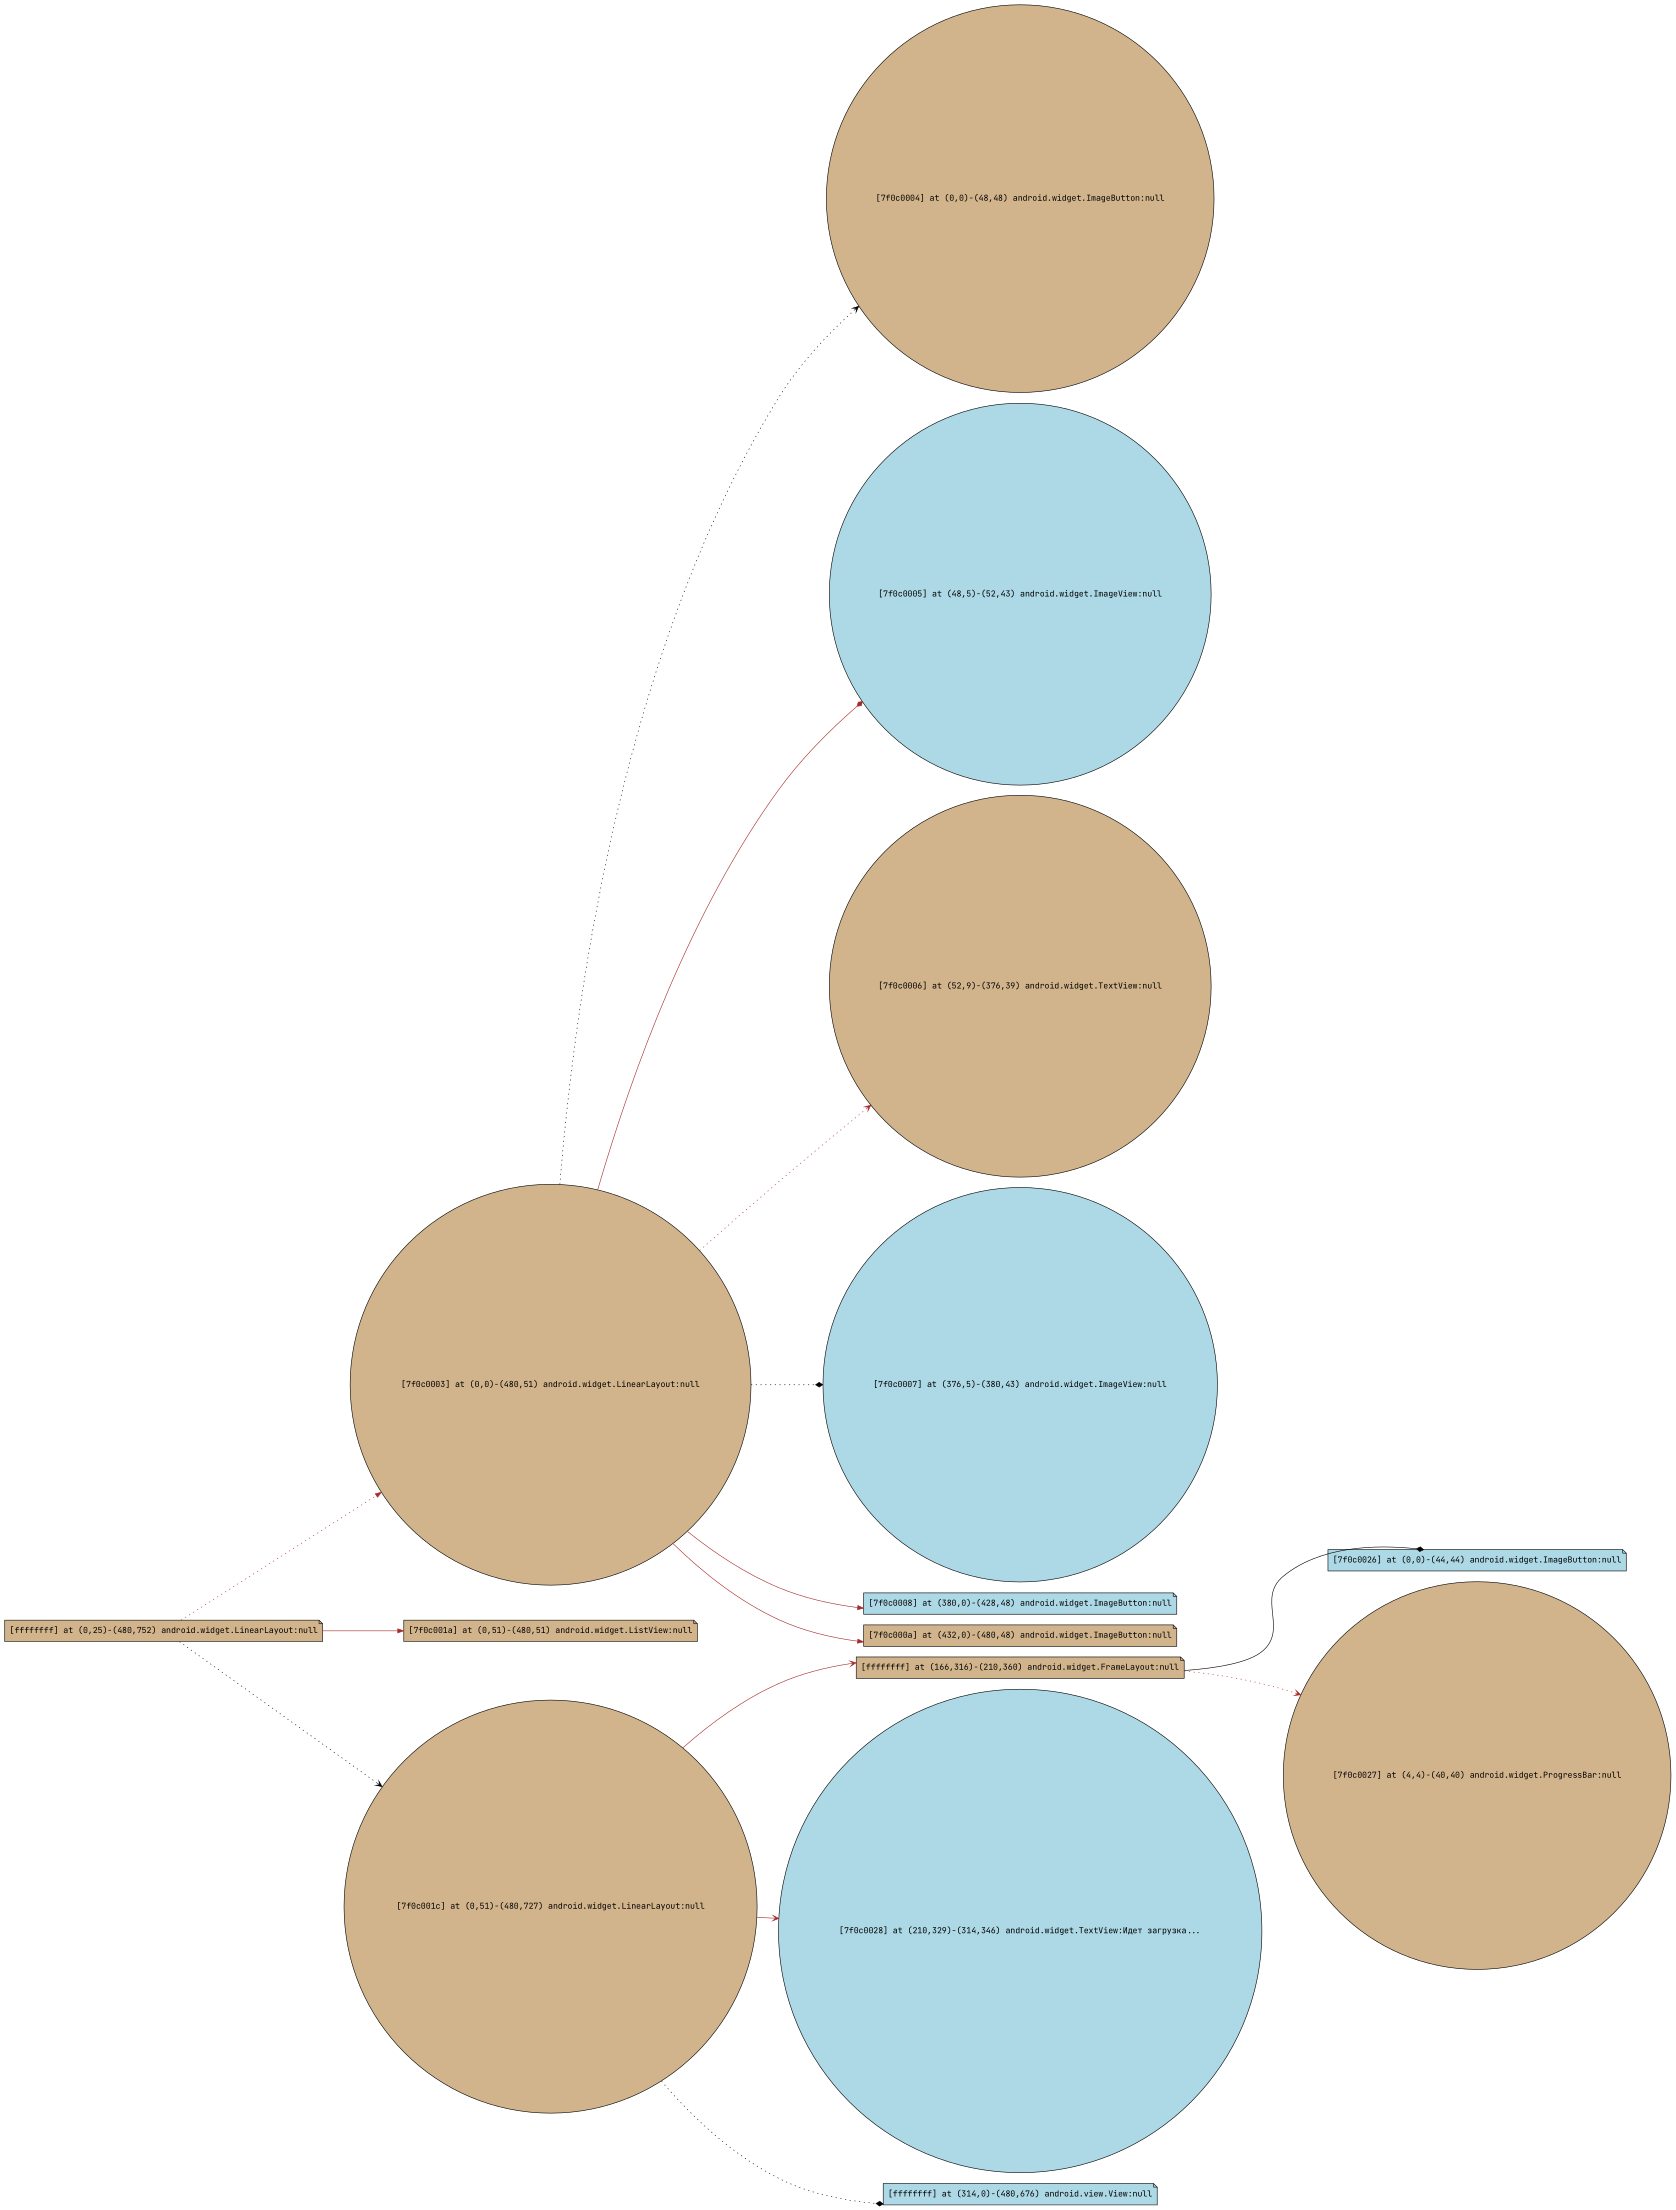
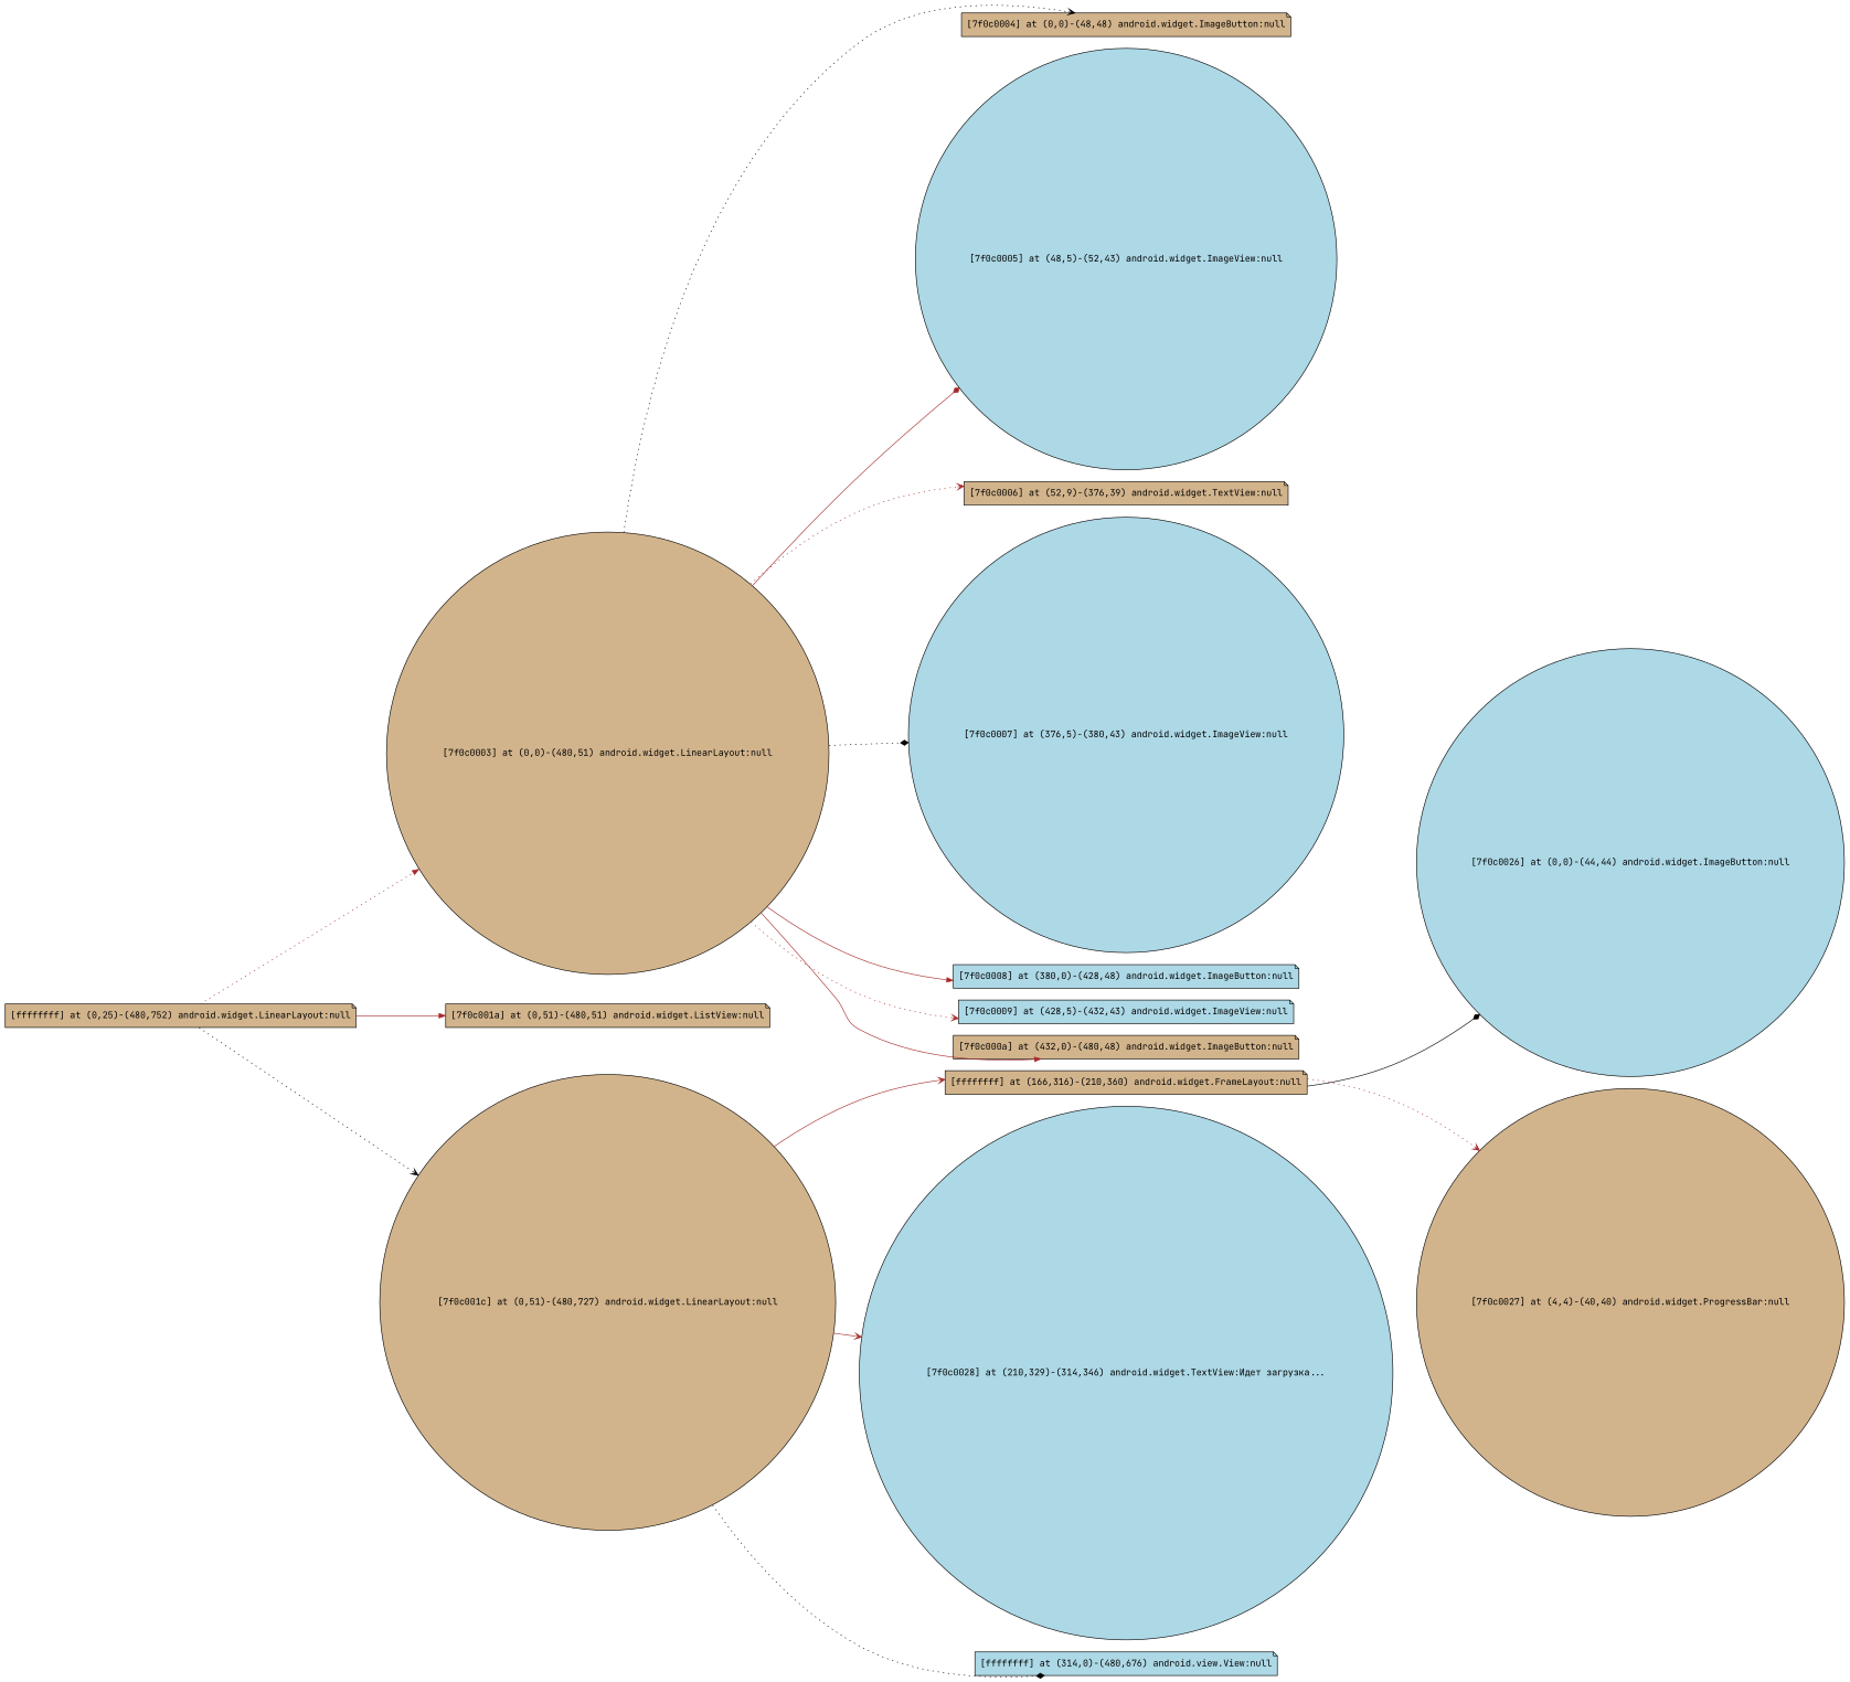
  strict digraph {
    fontname="JetBrains Mono"
    rankdir=LR
    node [fillcolor=tan fontname="JetBrains Mono" shape=note style=filled]
    edge [arrowhead=vee color=brown fontname="JetBrains Mono" style=dotted]
    n1 [label="[ffffffff] at (0,25)-(480,752) android.widget.LinearLayout:null"]
    n2 [label="[7f0c0003] at (0,0)-(480,51) android.widget.LinearLayout:null" shape=circle]
    n3 [label="[7f0c001a] at (0,51)-(480,51) android.widget.ListView:null"]
    n4 [label="[7f0c001c] at (0,51)-(480,727) android.widget.LinearLayout:null" shape=circle]
-   n5 [label="[7f0c0004] at (0,0)-(48,48) android.widget.ImageButton:null" shape=circle]
+   n5 [label="[7f0c0004] at (0,0)-(48,48) android.widget.ImageButton:null"]
    n6 [fillcolor=lightblue label="[7f0c0005] at (48,5)-(52,43) android.widget.ImageView:null" shape=circle]
-   n7 [label="[7f0c0006] at (52,9)-(376,39) android.widget.TextView:null" shape=circle]
+   n7 [label="[7f0c0006] at (52,9)-(376,39) android.widget.TextView:null"]
    n8 [fillcolor=lightblue label="[7f0c0007] at (376,5)-(380,43) android.widget.ImageView:null" shape=circle]
    n9 [fillcolor=lightblue label="[7f0c0008] at (380,0)-(428,48) android.widget.ImageButton:null"]
+   n10 [fillcolor=lightblue label="[7f0c0009] at (428,5)-(432,43) android.widget.ImageView:null"]
    n11 [label="[7f0c000a] at (432,0)-(480,48) android.widget.ImageButton:null"]
    n12 [label="[ffffffff] at (166,316)-(210,360) android.widget.FrameLayout:null"]
    n13 [fillcolor=lightblue label="[7f0c0028] at (210,329)-(314,346) android.widget.TextView:Идет загрузка..." shape=circle]
    n14 [fillcolor=lightblue label="[ffffffff] at (314,0)-(480,676) android.view.View:null"]
-   n15 [fillcolor=lightblue label="[7f0c0026] at (0,0)-(44,44) android.widget.ImageButton:null"]
+   n15 [fillcolor=lightblue label="[7f0c0026] at (0,0)-(44,44) android.widget.ImageButton:null" shape=circle]
    n16 [label="[7f0c0027] at (4,4)-(40,40) android.widget.ProgressBar:null" shape=circle]
    n1 -> n2 [arrowhead=normal]
    n1 -> n3 [arrowhead=normal style=solid]
    n1 -> n4 [color=black]
    n2 -> n5 [color=black]
    n2 -> n6 [arrowhead=diamond style=solid]
    n2 -> n7
    n2 -> n8 [arrowhead=diamond color=black]
    n2 -> n9 [arrowhead=normal style=solid]
+   n2 -> n10
    n2 -> n11 [arrowhead=normal style=solid]
    n4 -> n12 [style=solid]
    n4 -> n13 [style=solid]
    n4 -> n14 [arrowhead=diamond color=black]
    n12 -> n15 [arrowhead=diamond color=black style=solid]
    n12 -> n16
  }
